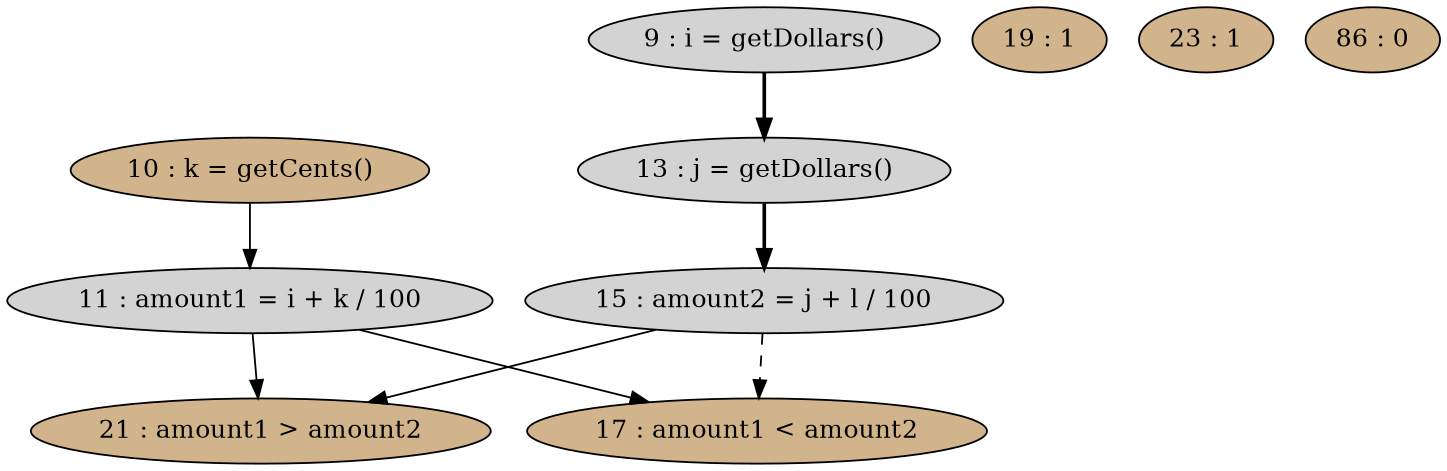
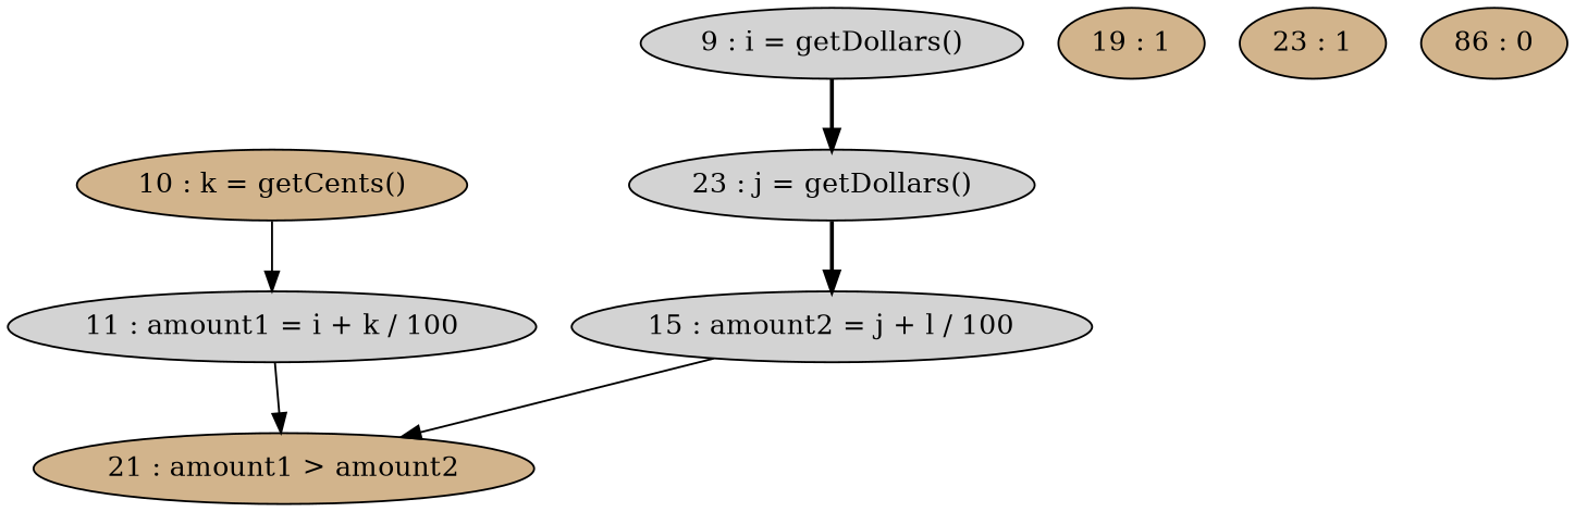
  digraph {
    node [fillcolor=tan style=filled]
    edge [style=solid]
    "9 : i = getDollars()" [fillcolor=lightgrey]
-   "13 : j = getDollars()" [fillcolor=lightgrey]
+   "13 : j = getDollars()" [fillcolor=lightgrey label="23 : j = getDollars()"]
    "11 : amount1 = i + k / 100" [fillcolor=lightgrey]
    "21 : amount1 > amount2"
-   "17 : amount1 < amount2"
    "10 : k = getCents()"
    "15 : amount2 = j + l / 100" [fillcolor=lightgrey]
    "19 : 1"
    "23 : 1"
    n10 [label="86 : 0"]
    "9 : i = getDollars()" -> "13 : j = getDollars()" [style=bold]
    "13 : j = getDollars()" -> "15 : amount2 = j + l / 100" [style=bold]
    "11 : amount1 = i + k / 100" -> "21 : amount1 > amount2"
-   "11 : amount1 = i + k / 100" -> "17 : amount1 < amount2"
    "10 : k = getCents()" -> "11 : amount1 = i + k / 100"
    "15 : amount2 = j + l / 100" -> "21 : amount1 > amount2"
-   "15 : amount2 = j + l / 100" -> "17 : amount1 < amount2" [style=dashed]
  }
